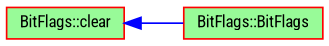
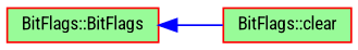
  digraph {
    rankdir=LR
    fontname="Roboto Condensed"
    node [color=red fillcolor=palegreen fontname="Roboto Condensed" fontsize=10 shape=record style=filled]
    n1 [fontcolor=black height=0.2 label="BitFlags::clear" width=0.4]
    n2 [height=0.2 label="BitFlags::BitFlags" width=0.4]
-   n1 -> n2 [color=blue dir=back fontname="Roboto Condensed" fontsize=10 labelfontname=Helvetica labelfontsize=10 style=solid]
+   n2 -> n1 [color=blue dir=back fontname="Roboto Condensed" fontsize=10 labelfontname=Helvetica labelfontsize=10 style=solid]
  }
